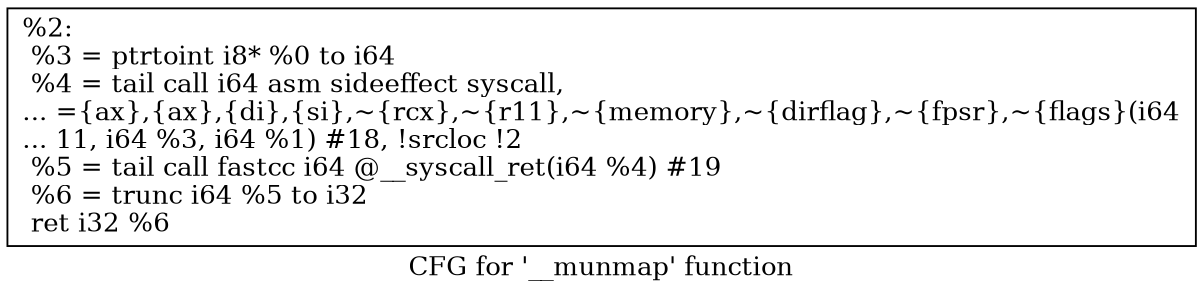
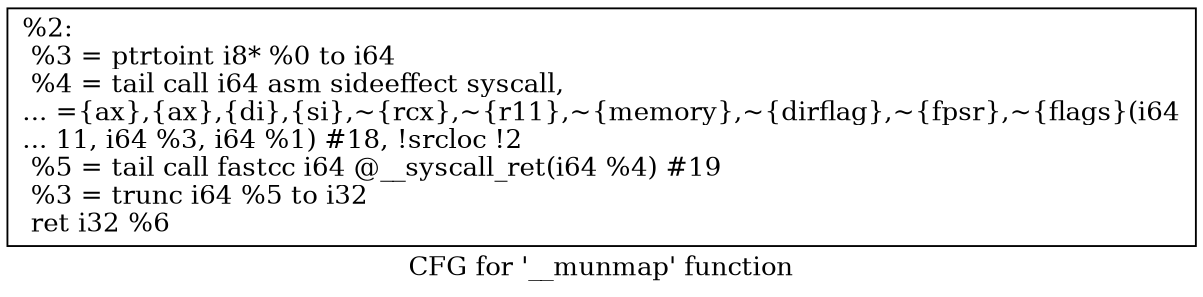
  digraph {
    label="CFG for '__munmap' function"
-   n1 [label="{%2:\l  %3 = ptrtoint i8* %0 to i64\l  %4 = tail call i64 asm sideeffect syscall,\l... =\{ax\},\{ax\},\{di\},\{si\},~\{rcx\},~\{r11\},~\{memory\},~\{dirflag\},~\{fpsr\},~\{flags\}(i64\l... 11, i64 %3, i64 %1) #18, !srcloc !2\l  %5 = tail call fastcc i64 @__syscall_ret(i64 %4) #19\l  %6 = trunc i64 %5 to i32\l  ret i32 %6\l}" shape=record]
+   n1 [label="{%2:\l  %3 = ptrtoint i8* %0 to i64\l  %4 = tail call i64 asm sideeffect syscall,\l... =\{ax\},\{ax\},\{di\},\{si\},~\{rcx\},~\{r11\},~\{memory\},~\{dirflag\},~\{fpsr\},~\{flags\}(i64\l... 11, i64 %3, i64 %1) #18, !srcloc !2\l  %5 = tail call fastcc i64 @__syscall_ret(i64 %4) #19\l  %3 = trunc i64 %5 to i32\l  ret i32 %6\l}" shape=record]
  }
